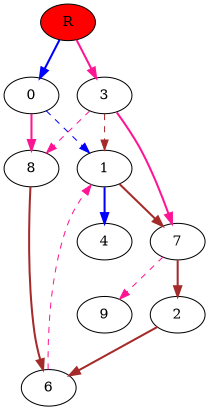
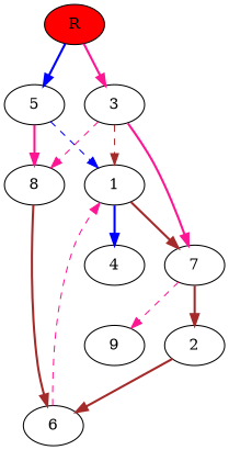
  digraph {
    edge [color=deeppink style=bold]
    1
    4
    7
    2
    9
    6
    3
    8
-   5 [label=0]
+   5
    R [fillcolor="#ff0000" style=filled]
    1 -> 4 [color=blue]
    1 -> 7 [color=brown]
    7 -> 2 [color=brown]
    7 -> 9 [style=dashed]
    2 -> 6 [color=brown]
    6 -> 1 [style=dashed]
    3 -> 1 [color=brown style=dashed]
    3 -> 7
    3 -> 8 [style=dashed]
    8 -> 6 [color=brown]
    5 -> 1 [color=blue style=dashed]
    5 -> 8
    R -> 3
    R -> 5 [color=blue]
  }
